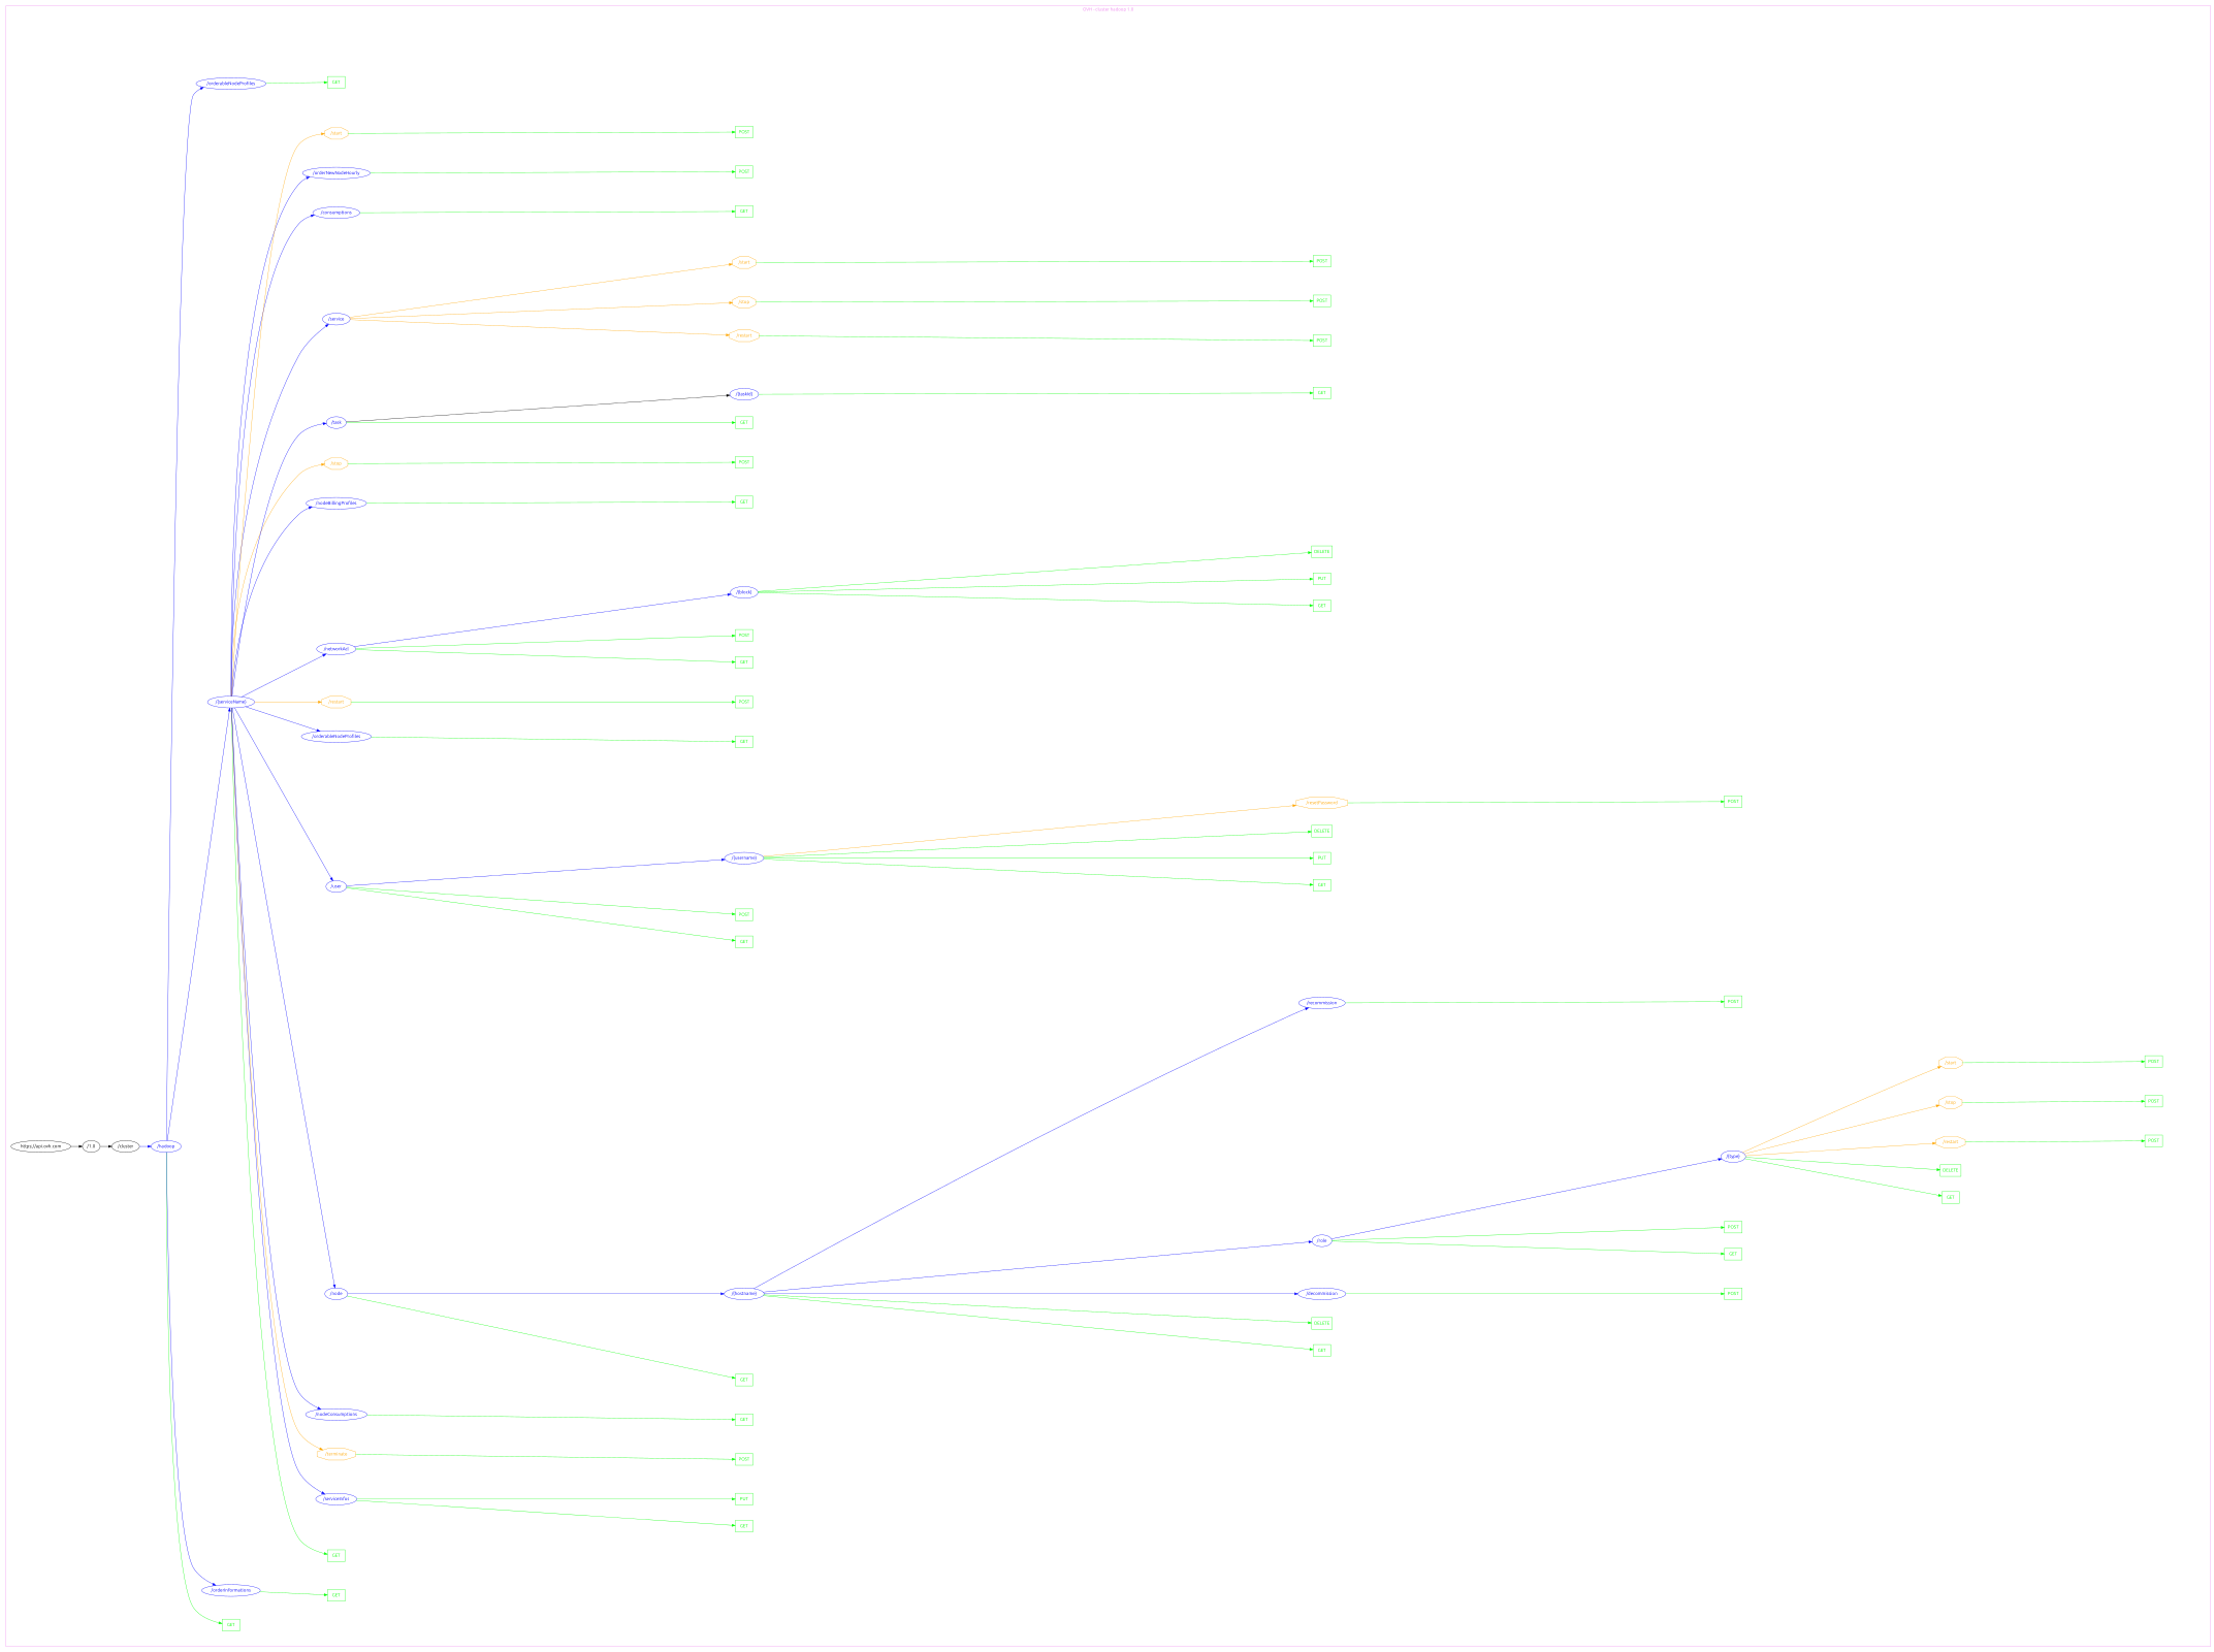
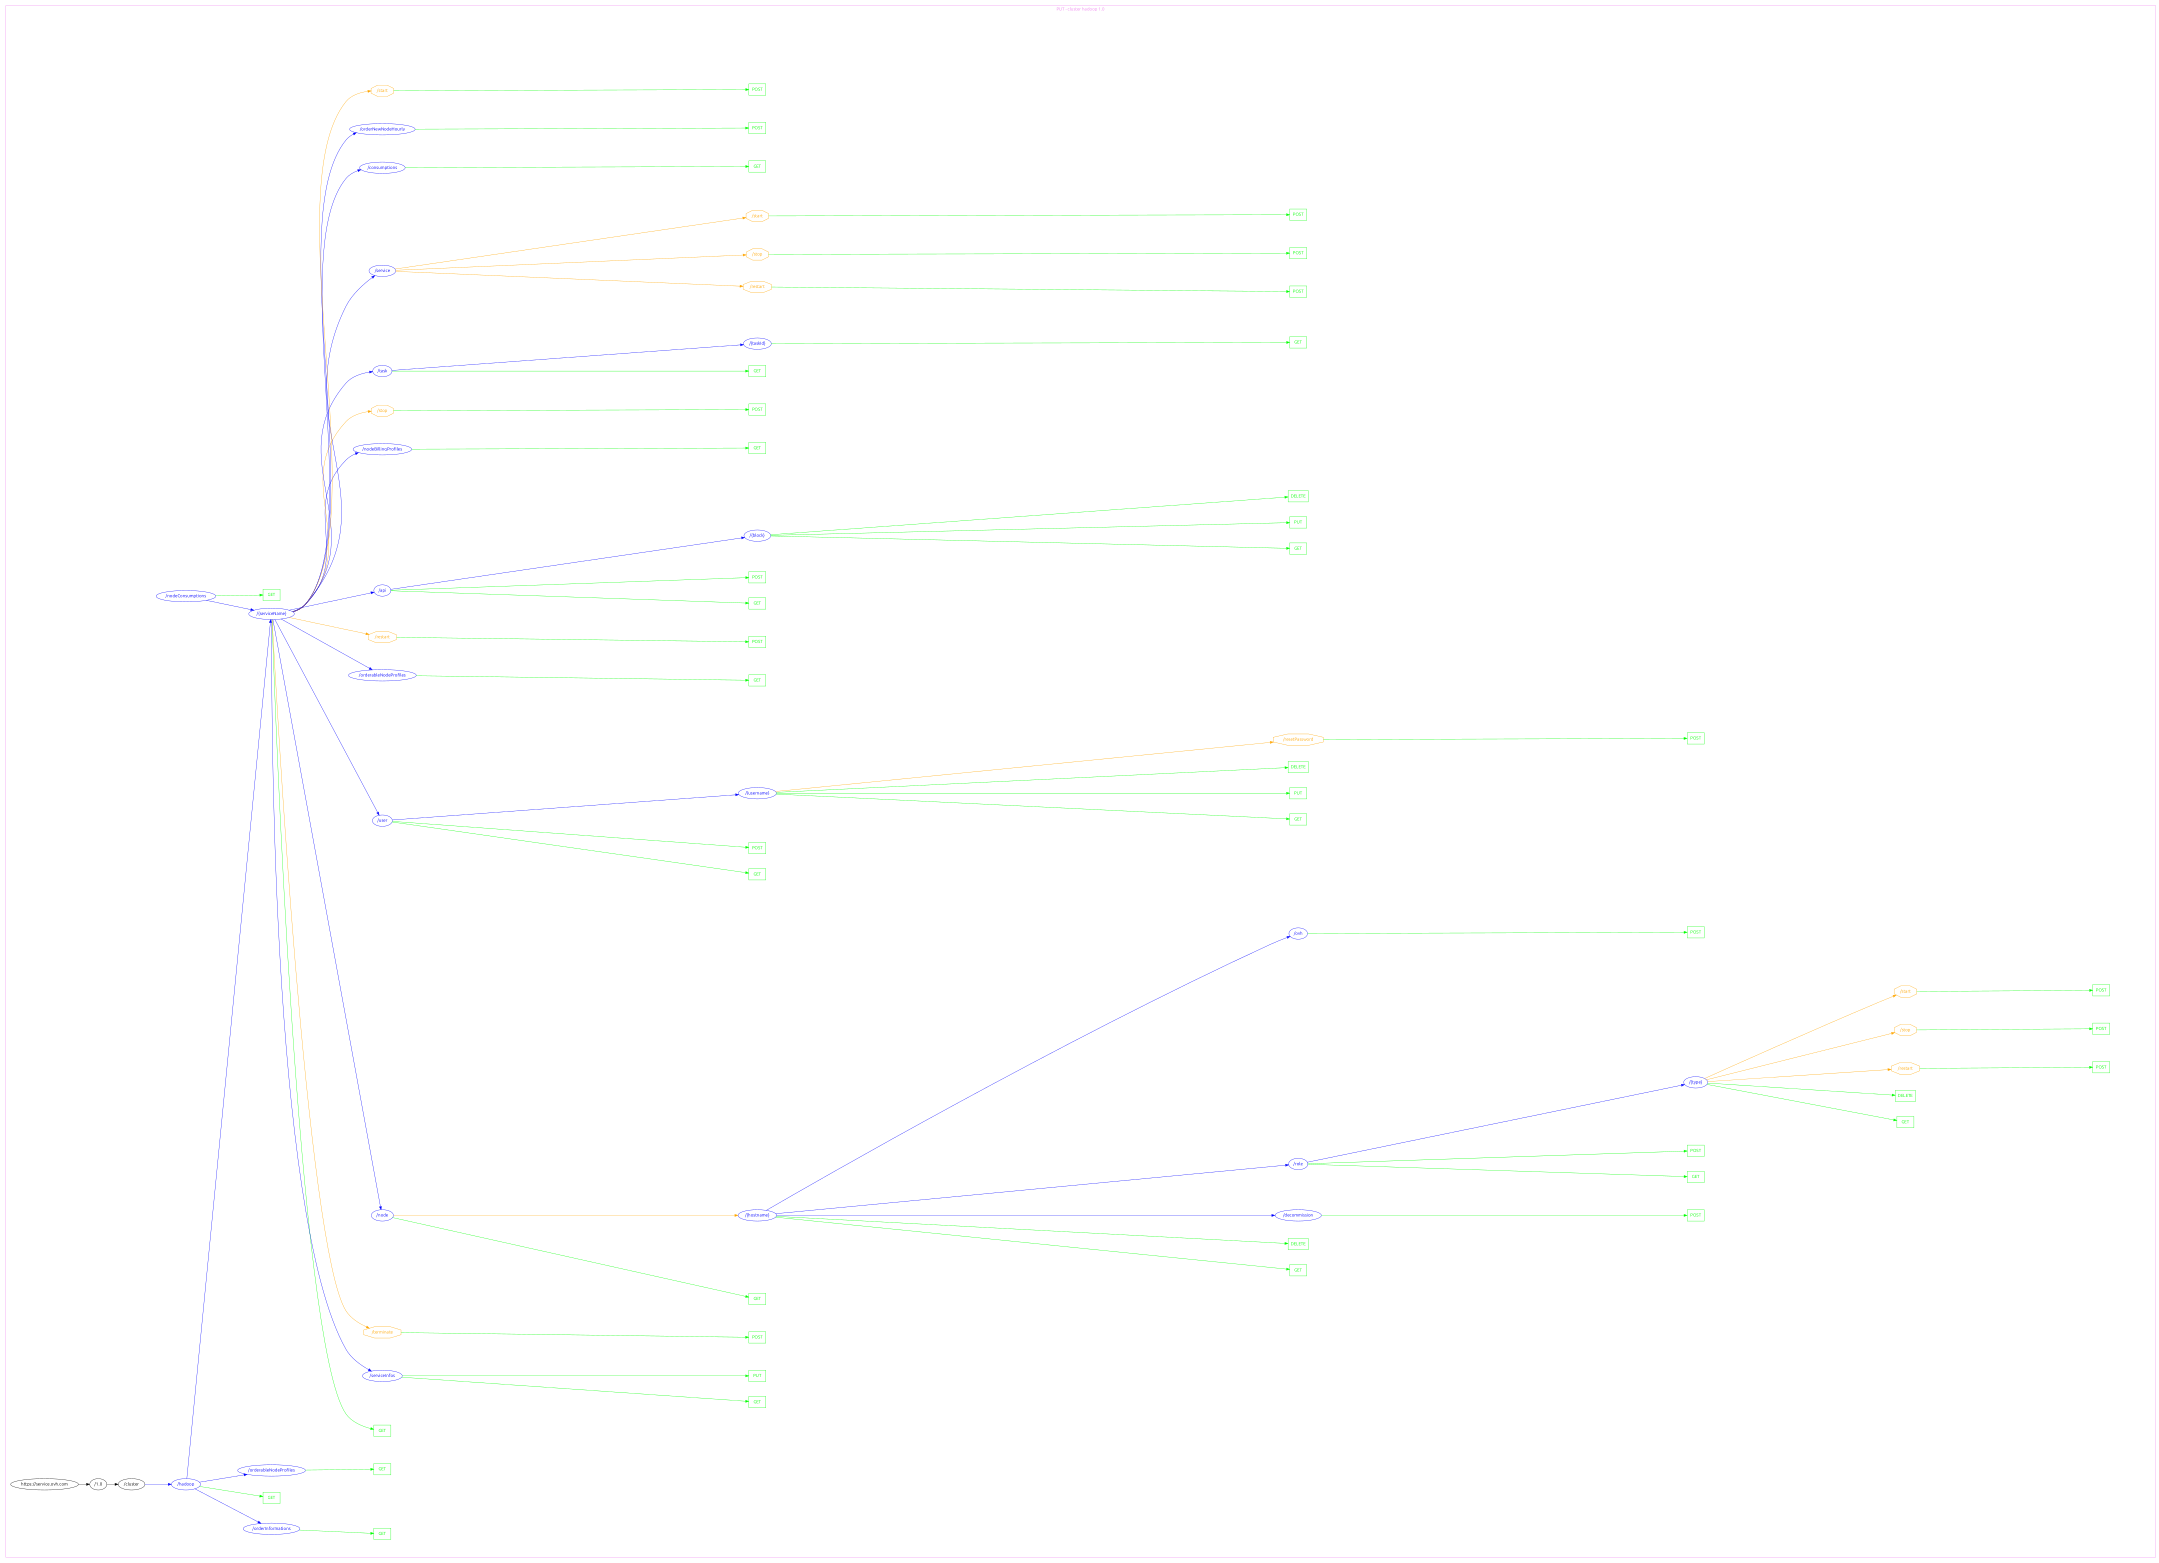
  digraph {
    rankdir=LR
    fontname=Ubuntu
    node [color=green fontcolor=green shape=box fontname=Ubuntu]
    edge [color=green fontcolor=green fontname=Ubuntu]
    n1 [label=GET]
    n2 [label=GET]
    n3 [color=blue fontcolor=blue label="/orderInformations" shape=ellipse]
    n4 [label=GET]
    n5 [label=GET]
    n6 [label=PUT]
    n7 [color=blue fontcolor=blue label="/serviceInfos" shape=ellipse]
    n8 [label=POST]
    n9 [color=orange fontcolor=orange label="/terminate" shape=octagon]
    n10 [label=GET]
    n11 [color=blue fontcolor=blue label="/nodeConsumptions" shape=ellipse]
    n12 [label=GET]
    n13 [label=GET]
    n14 [label=DELETE]
    n15 [label=POST]
    n16 [color=blue fontcolor=blue label="/decommission" shape=ellipse]
    n17 [label=GET]
    n18 [label=POST]
    n19 [label=GET]
    n20 [label=DELETE]
    n21 [label=POST]
    n22 [color=orange fontcolor=orange label="/restart" shape=octagon]
    n23 [label=POST]
    n24 [color=orange fontcolor=orange label="/stop" shape=octagon]
    n25 [label=POST]
    n26 [color=orange fontcolor=orange label="/start" shape=octagon]
    n27 [color=blue fontcolor=blue label="/{type}" shape=ellipse]
    n28 [color=blue fontcolor=blue label="/role" shape=ellipse]
    n29 [label=POST]
-   n30 [color=blue fontcolor=blue label="/recommission" shape=ellipse]
+   n30 [color=blue fontcolor=blue label="/ovh" shape=ellipse]
    n31 [color=blue fontcolor=blue label="/{hostname}" shape=ellipse]
    n32 [color=blue fontcolor=blue label="/node" shape=ellipse]
    n33 [label=GET]
    n34 [label=POST]
    n35 [label=GET]
    n36 [label=PUT]
    n37 [label=DELETE]
    n38 [label=POST]
    n39 [color=orange fontcolor=orange label="/resetPassword" shape=octagon]
    n40 [color=blue fontcolor=blue label="/{username}" shape=ellipse]
    n41 [color=blue fontcolor=blue label="/user" shape=ellipse]
    n42 [label=GET]
    n43 [color=blue fontcolor=blue label="/orderableNodeProfiles" shape=ellipse]
    n44 [label=POST]
    n45 [color=orange fontcolor=orange label="/restart" shape=octagon]
    n46 [label=GET]
    n47 [label=POST]
    n48 [label=GET]
    n49 [label=PUT]
    n50 [label=DELETE]
    n51 [color=blue fontcolor=blue label="/{block}" shape=ellipse]
-   n52 [color=blue fontcolor=blue label="/networkAcl" shape=ellipse]
+   n52 [color=blue fontcolor=blue label="/api" shape=ellipse]
    n53 [label=GET]
    n54 [color=blue fontcolor=blue label="/nodeBillingProfiles" shape=ellipse]
    n55 [label=POST]
    n56 [color=orange fontcolor=orange label="/stop" shape=octagon]
    n57 [label=GET]
    n58 [label=GET]
    n59 [color=blue fontcolor=blue label="/{taskId}" shape=ellipse]
    n60 [color=blue fontcolor=blue label="/task" shape=ellipse]
    n61 [label=POST]
    n62 [color=orange fontcolor=orange label="/restart" shape=octagon]
    n63 [label=POST]
    n64 [color=orange fontcolor=orange label="/stop" shape=octagon]
    n65 [label=POST]
    n66 [color=orange fontcolor=orange label="/start" shape=octagon]
    n67 [color=blue fontcolor=blue label="/service" shape=ellipse]
    n68 [label=GET]
    n69 [color=blue fontcolor=blue label="/consumptions" shape=ellipse]
    n70 [label=POST]
    n71 [color=blue fontcolor=blue label="/orderNewNodeHourly" shape=ellipse]
    n72 [label=POST]
    n73 [color=orange fontcolor=orange label="/start" shape=octagon]
    n74 [color=blue fontcolor=blue label="/{serviceName}" shape=ellipse]
    n75 [label=GET]
    n76 [color=blue fontcolor=blue label="/orderableNodeProfiles" shape=ellipse]
    n77 [color=blue fontcolor=blue label="/hadoop" shape=ellipse]
    n78 [color=black fontcolor=black label="/cluster" shape=ellipse]
    n79 [color=black fontcolor=black label="/1.0" shape=ellipse]
-   n80 [color=black fontcolor=black label="https://api.ovh.com" shape=ellipse]
+   n80 [color=black fontcolor=black label="https://service.ovh.com" shape=ellipse]
    subgraph cluster_1 {
      color=violet
      fontcolor=violet
-     label="OVH - cluster hadoop 1.0"
+     label="PUT - cluster hadoop 1.0"
      subgraph cluster_2 {
        color=white
        fontcolor=white
        n80
        subgraph cluster_3 {
          color=white
          fontcolor=white
          n79
          subgraph cluster_4 {
            color=white
            fontcolor=white
            n78
            subgraph cluster_5 {
              color=white
              fontcolor=white
              n77
              subgraph cluster_6 {
                color=white
                fontcolor=white
                n1
              }
              subgraph cluster_7 {
                color=white
                fontcolor=white
                n3
                subgraph cluster_8 {
                  color=white
                  fontcolor=white
                  n2
                }
              }
              subgraph cluster_9 {
                color=white
                fontcolor=white
                n74
                subgraph cluster_10 {
                  color=white
                  fontcolor=white
                  n4
                }
                subgraph cluster_11 {
                  color=white
                  fontcolor=white
                  n7
                  subgraph cluster_12 {
                    color=white
                    fontcolor=white
                    n5
                  }
                  subgraph cluster_13 {
                    color=white
                    fontcolor=white
                    n6
                  }
                }
                subgraph cluster_14 {
                  color=white
                  fontcolor=white
                  n9
                  subgraph cluster_15 {
                    color=white
                    fontcolor=white
                    n8
                  }
                }
                subgraph cluster_16 {
                  color=white
                  fontcolor=white
                  n11
                  subgraph cluster_17 {
                    color=white
                    fontcolor=white
                    n10
                  }
                }
                subgraph cluster_18 {
                  color=white
                  fontcolor=white
                  n32
                  subgraph cluster_19 {
                    color=white
                    fontcolor=white
                    n12
                  }
                  subgraph cluster_20 {
                    color=white
                    fontcolor=white
                    n31
                    subgraph cluster_21 {
                      color=white
                      fontcolor=white
                      n13
                    }
                    subgraph cluster_22 {
                      color=white
                      fontcolor=white
                      n14
                    }
                    subgraph cluster_23 {
                      color=white
                      fontcolor=white
                      n16
                      subgraph cluster_24 {
                        color=white
                        fontcolor=white
                        n15
                      }
                    }
                    subgraph cluster_25 {
                      color=white
                      fontcolor=white
                      n28
                      subgraph cluster_26 {
                        color=white
                        fontcolor=white
                        n17
                      }
                      subgraph cluster_27 {
                        color=white
                        fontcolor=white
                        n18
                      }
                      subgraph cluster_28 {
                        color=white
                        fontcolor=white
                        n27
                        subgraph cluster_29 {
                          color=white
                          fontcolor=white
                          n19
                        }
                        subgraph cluster_30 {
                          color=white
                          fontcolor=white
                          n20
                        }
                        subgraph cluster_31 {
                          color=white
                          fontcolor=white
                          n22
                          subgraph cluster_32 {
                            color=white
                            fontcolor=white
                            n21
                          }
                        }
                        subgraph cluster_33 {
                          color=white
                          fontcolor=white
                          n24
                          subgraph cluster_34 {
                            color=white
                            fontcolor=white
                            n23
                          }
                        }
                        subgraph cluster_35 {
                          color=white
                          fontcolor=white
                          n26
                          subgraph cluster_36 {
                            color=white
                            fontcolor=white
                            n25
                          }
                        }
                      }
                    }
                    subgraph cluster_37 {
                      color=white
                      fontcolor=white
                      n30
                      subgraph cluster_38 {
                        color=white
                        fontcolor=white
                        n29
                      }
                    }
                  }
                }
                subgraph cluster_39 {
                  color=white
                  fontcolor=white
                  n41
                  subgraph cluster_40 {
                    color=white
                    fontcolor=white
                    n33
                  }
                  subgraph cluster_41 {
                    color=white
                    fontcolor=white
                    n34
                  }
                  subgraph cluster_42 {
                    color=white
                    fontcolor=white
                    n40
                    subgraph cluster_43 {
                      color=white
                      fontcolor=white
                      n35
                    }
                    subgraph cluster_44 {
                      color=white
                      fontcolor=white
                      n36
                    }
                    subgraph cluster_45 {
                      color=white
                      fontcolor=white
                      n37
                    }
                    subgraph cluster_46 {
                      color=white
                      fontcolor=white
                      n39
                      subgraph cluster_47 {
                        color=white
                        fontcolor=white
                        n38
                      }
                    }
                  }
                }
                subgraph cluster_48 {
                  color=white
                  fontcolor=white
                  n43
                  subgraph cluster_49 {
                    color=white
                    fontcolor=white
                    n42
                  }
                }
                subgraph cluster_50 {
                  color=white
                  fontcolor=white
                  n45
                  subgraph cluster_51 {
                    color=white
                    fontcolor=white
                    n44
                  }
                }
                subgraph cluster_52 {
                  color=white
                  fontcolor=white
                  n52
                  subgraph cluster_53 {
                    color=white
                    fontcolor=white
                    n46
                  }
                  subgraph cluster_54 {
                    color=white
                    fontcolor=white
                    n47
                  }
                  subgraph cluster_55 {
                    color=white
                    fontcolor=white
                    n51
                    subgraph cluster_56 {
                      color=white
                      fontcolor=white
                      n48
                    }
                    subgraph cluster_57 {
                      color=white
                      fontcolor=white
                      n49
                    }
                    subgraph cluster_58 {
                      color=white
                      fontcolor=white
                      n50
                    }
                  }
                }
                subgraph cluster_59 {
                  color=white
                  fontcolor=white
                  n54
                  subgraph cluster_60 {
                    color=white
                    fontcolor=white
                    n53
                  }
                }
                subgraph cluster_61 {
                  color=white
                  fontcolor=white
                  n56
                  subgraph cluster_62 {
                    color=white
                    fontcolor=white
                    n55
                  }
                }
                subgraph cluster_63 {
                  color=white
                  fontcolor=white
                  n60
                  subgraph cluster_64 {
                    color=white
                    fontcolor=white
                    n57
                  }
                  subgraph cluster_65 {
                    color=white
                    fontcolor=white
                    n59
                    subgraph cluster_66 {
                      color=white
                      fontcolor=white
                      n58
                    }
                  }
                }
                subgraph cluster_67 {
                  color=white
                  fontcolor=white
                  n67
                  subgraph cluster_68 {
                    color=white
                    fontcolor=white
                    n62
                    subgraph cluster_69 {
                      color=white
                      fontcolor=white
                      n61
                    }
                  }
                  subgraph cluster_70 {
                    color=white
                    fontcolor=white
                    n64
                    subgraph cluster_71 {
                      color=white
                      fontcolor=white
                      n63
                    }
                  }
                  subgraph cluster_72 {
                    color=white
                    fontcolor=white
                    n66
                    subgraph cluster_73 {
                      color=white
                      fontcolor=white
                      n65
                    }
                  }
                }
                subgraph cluster_74 {
                  color=white
                  fontcolor=white
                  n69
                  subgraph cluster_75 {
                    color=white
                    fontcolor=white
                    n68
                  }
                }
                subgraph cluster_76 {
                  color=white
                  fontcolor=white
                  n71
                  subgraph cluster_77 {
                    color=white
                    fontcolor=white
                    n70
                  }
                }
                subgraph cluster_78 {
                  color=white
                  fontcolor=white
                  n73
                  subgraph cluster_79 {
                    color=white
                    fontcolor=white
                    n72
                  }
                }
              }
              subgraph cluster_80 {
                color=white
                fontcolor=white
                n76
                subgraph cluster_81 {
                  color=white
                  fontcolor=white
                  n75
                }
              }
            }
          }
        }
      }
    }
    n3 -> n2
    n7 -> n5
    n7 -> n6
    n9 -> n8
    n11 -> n10
    n16 -> n15
    n22 -> n21
    n24 -> n23
    n26 -> n25
    n27 -> n19
    n27 -> n20
    n27 -> n22 [color=orange fontcolor=orange]
    n27 -> n24 [color=orange fontcolor=orange]
    n27 -> n26 [color=orange fontcolor=orange]
    n28 -> n17
    n28 -> n18
    n28 -> n27 [color=blue fontcolor=blue]
    n30 -> n29
    n31 -> n13
    n31 -> n14
    n31 -> n16 [color=blue fontcolor=blue]
    n31 -> n28 [color=blue fontcolor=blue]
    n31 -> n30 [color=blue fontcolor=blue]
    n32 -> n12
-   n32 -> n31 [color=blue fontcolor=blue]
+   n32 -> n31 [color=orange fontcolor=blue]
    n39 -> n38
    n40 -> n35
    n40 -> n36
    n40 -> n37
    n40 -> n39 [color=orange fontcolor=orange]
    n41 -> n33
    n41 -> n34
    n41 -> n40 [color=blue fontcolor=blue]
    n43 -> n42
    n45 -> n44
    n51 -> n48
    n51 -> n49
    n51 -> n50
    n52 -> n46
    n52 -> n47
    n52 -> n51 [color=blue fontcolor=blue]
    n54 -> n53
    n56 -> n55
    n59 -> n58
    n60 -> n57
-   n60 -> n59 [color=black fontcolor=blue]
+   n60 -> n59 [color=blue fontcolor=blue]
    n62 -> n61
    n64 -> n63
    n66 -> n65
    n67 -> n62 [color=orange fontcolor=orange]
    n67 -> n64 [color=orange fontcolor=orange]
    n67 -> n66 [color=orange fontcolor=orange]
    n69 -> n68
    n71 -> n70
    n73 -> n72
    n74 -> n4
    n74 -> n7 [color=blue fontcolor=blue]
    n74 -> n9 [color=orange fontcolor=orange]
-   n74 -> n11 [color=blue fontcolor=blue]
+   n11 -> n74 [color=blue fontcolor=blue]
    n74 -> n32 [color=blue fontcolor=blue]
    n74 -> n41 [color=blue fontcolor=blue]
    n74 -> n43 [color=blue fontcolor=blue]
    n74 -> n45 [color=orange fontcolor=orange]
    n74 -> n52 [color=blue fontcolor=blue]
    n74 -> n54 [color=blue fontcolor=blue]
    n74 -> n56 [color=orange fontcolor=orange]
    n74 -> n60 [color=blue fontcolor=blue]
    n74 -> n67 [color=blue fontcolor=blue]
    n74 -> n69 [color=blue fontcolor=blue]
    n74 -> n71 [color=blue fontcolor=blue]
    n74 -> n73 [color=orange fontcolor=orange]
    n76 -> n75
    n77 -> n1
    n77 -> n3 [color=blue fontcolor=blue]
    n77 -> n74 [color=blue fontcolor=blue]
    n77 -> n76 [color=blue fontcolor=blue]
    n78 -> n77 [color=blue fontcolor=blue]
    n79 -> n78 [color=black fontcolor=black]
    n80 -> n79 [color=black fontcolor=black]
  }
